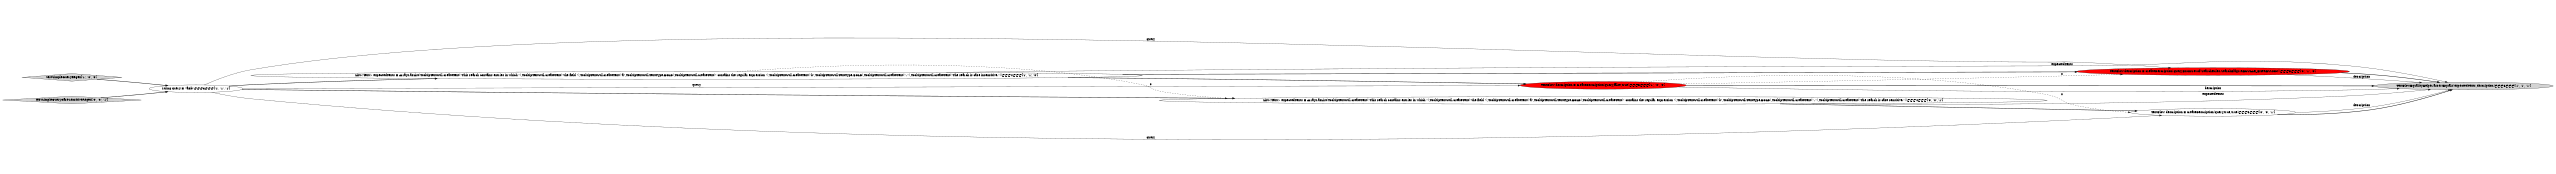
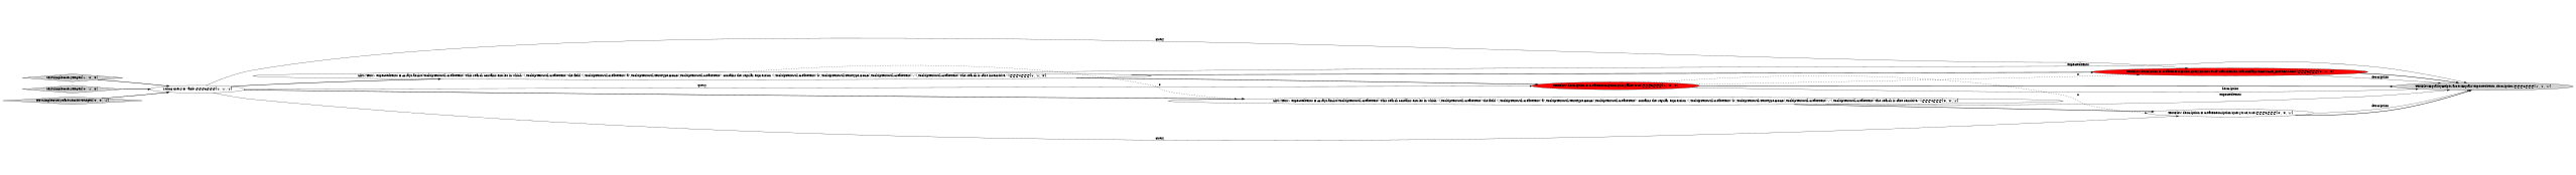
  digraph {
    rankdir=LR
    node [fillcolor=lightgray shape=ellipse style=filled]
    edge [style=bold]
    n1 [fillcolor=red label="TextFlow description = createDescription(query,false,true)@@@5@@@['1', '0', '0']"]
    n2 [label="TextFlowEqualityHelper.assertEquals(expectedTexts,description)@@@6@@@['1', '1', '1']"]
    n3 [fillcolor=red label="TextFlow description = createDescription(query,EnumSet.of(SearchRules.SearchFlags.REGULAR_EXPRESSION))@@@5@@@['0', '1', '0']"]
    n4 [fillcolor=white label="TextFlow description = createDescription(query,true,true)@@@5@@@['0', '0', '1']"]
    n5 [fillcolor=white label="String query = \"a=b\"@@@3@@@['1', '1', '1']"]
    n6 [fillcolor=white label="List<Text> expectedTexts = Arrays.asList(TooltipTextUtil.createText(\"This search contains entries in which \"),TooltipTextUtil.createText(\"the field \"),TooltipTextUtil.createText(\"a\",TooltipTextUtil.TextType.BOLD),TooltipTextUtil.createText(\" contains the regular expression \"),TooltipTextUtil.createText(\"b\",TooltipTextUtil.TextType.BOLD),TooltipTextUtil.createText(\". \"),TooltipTextUtil.createText(\"The search is case insensitive.\"))@@@4@@@['1', '1', '0']"]
    n7 [fillcolor=white label="List<Text> expectedTexts = Arrays.asList(TooltipTextUtil.createText(\"This search contains entries in which \"),TooltipTextUtil.createText(\"the field \"),TooltipTextUtil.createText(\"a\",TooltipTextUtil.TextType.BOLD),TooltipTextUtil.createText(\" contains the regular expression \"),TooltipTextUtil.createText(\"b\",TooltipTextUtil.TextType.BOLD),TooltipTextUtil.createText(\". \"),TooltipTextUtil.createText(\"The search is case sensitive.\"))@@@4@@@['0', '0', '1']"]
    n8 [label="testSimpleQueryRegex['1', '0', '0']" shape=diamond]
+   n9 [label="testSimpleQueryRegex['0', '1', '0']" shape=diamond]
    n10 [label="testSimpleQueryCaseSensitiveRegex['0', '0', '1']" shape=diamond]
    n1 -> n2
    n1 -> n2 [label=description style=solid]
    n1 -> n3 [label=0 style=dashed]
    n1 -> n4 [label=0 style=dashed]
    n3 -> n2 [label=description style=solid]
    n3 -> n2
    n4 -> n2 [label=description style=solid]
    n4 -> n2
    n5 -> n1 [label=query style=solid]
    n5 -> n3 [label=query style=solid]
    n5 -> n4 [label=query style=solid]
    n5 -> n6
    n5 -> n7
    n6 -> n1
    n6 -> n2 [label=expectedTexts style=solid]
    n6 -> n3
    n6 -> n7 [label=0 style=dashed]
    n7 -> n2 [label=expectedTexts style=solid]
    n7 -> n4
    n8 -> n5
+   n9 -> n5
    n10 -> n5
  }
